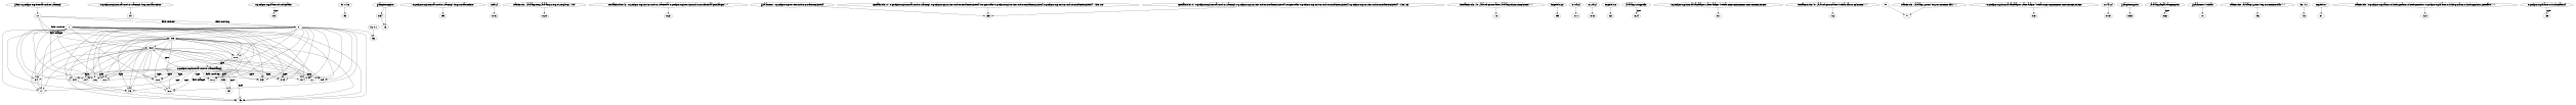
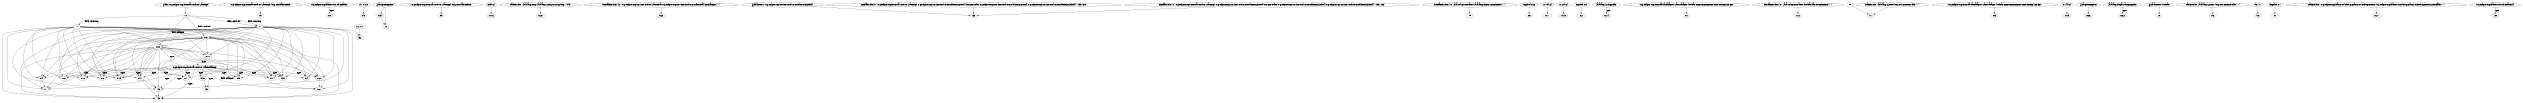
  digraph {
    n1 [label="@this: org.eclipse.osgi.internal.resolver.StateImpl"]
    n2 [label=r0]
    n3 [label="$r22"]
    n4 [label="$z5"]
    n5 [label=1]
    n6 [label=0]
    n7 [label="$r5"]
    n8 [label="$r21"]
    n9 [label="$r31"]
    n10 [label="$z4"]
    n11 [label="$r4"]
    n12 [label="$r19"]
    n13 [label=r1]
    n14 [label="$r7"]
    n15 [label=r43]
    n16 [label="$r41"]
    n17 [label="$r12"]
    n18 [label=r42]
    n19 [label="$r6"]
    n20 [label="$r20"]
    n21 [label="$r10"]
    n22 [label="$r8"]
    n23 [label="$r14"]
    n24 [label=i32]
    n25 [label="org.eclipse.osgi.internal.resolver.StateDeltaImpl"]
    n26 [label="<org.eclipse.osgi.internal.resolver.StateImpl: long cumulativeTime>"]
    n27 [label="$l7"]
    n28 [label="$r30"]
    n29 [label=r37]
    n30 [label="org.eclipse.osgi.framework.util.Headers"]
    n31 [label="$r9"]
    n32 [label="$l7 + l13"]
    n33 [label="$l8"]
    n34 [label="@caughtexception"]
    n35 [label="$r34"]
    n36 [label=r3]
    n37 [label="<org.eclipse.osgi.internal.resolver.StateImpl: long cumulativeTime>"]
    n38 [label="$l9"]
    n39 [label="r39[i12]"]
    n40 [label="$r16"]
    n41 [label="staticinvoke <java.lang.Long: java.lang.String toString(long)>($l9)"]
    n42 [label="$r28"]
    n43 [label="interfaceinvoke r42.<org.eclipse.osgi.service.resolver.StateDelta: org.eclipse.osgi.service.resolver.BundleDelta[] getChanges()>()"]
    n44 [label="$r23"]
    n45 [label="@parameter1: org.eclipse.osgi.service.resolver.BundleDescription[]"]
    n46 [label=r35]
    n47 [label="interfaceinvoke r40.<java.util.Enumeration: java.lang.Object nextElement()>()"]
    n48 [label=r5]
    n49 [label="lengthof $r23"]
    n50 [label="$i5"]
    n51 [label="$r10[i12]"]
    n52 [label="$r11"]
    n53 [label="$r12[i12]"]
    n54 [label="$r13"]
    n55 [label="lengthof $r8"]
    n56 [label="$i2"]
    n57 [label="java.lang.StringBuffer"]
    n58 [label="$r24"]
    n59 [label="<org.eclipse.osgi.internal.baseadaptor.StateManager: boolean DEBUG_PLATFORM_ADMIN_RESOLVER>"]
    n60 [label="$z1"]
    n61 [label="interfaceinvoke r40.<java.util.Enumeration: boolean hasMoreElements()>()"]
    n62 [label="$z2"]
    n63 [label="0L"]
    n64 [label=l11]
    n65 [label="<org.eclipse.osgi.internal.baseadaptor.StateManager: boolean DEBUG_PLATFORM_ADMIN_RESOLVER>"]
    n66 [label="$z3"]
    n67 [label="$r14[i12]"]
    n68 [label="$r15"]
    n69 [label="@caughtexception"]
    n70 [label="$r33"]
    n71 [label="specialinvoke r0.<org.eclipse.osgi.internal.resolver.StateImpl: org.eclipse.osgi.service.resolver.BundleDescription[] mergeBundles(org.eclipse.osgi.service.resolver.BundleDescription[],org.eclipse.osgi.service.resolver.BundleDescription[])>(r35, r38)"]
    n72 [label="i12 + 1"]
    n73 [label="java.lang.IllegalStateException"]
    n74 [label="$r32"]
    n75 [label="@parameter0: boolean"]
    n76 [label=z0]
    n77 [label="staticinvoke <java.lang.System: long currentTimeMillis()>()"]
    n78 [label="$l6"]
    n79 [label="$l6 - l11"]
    n80 [label=l13]
    n81 [label="lengthof $r7"]
    n82 [label="$i1"]
    n83 [label="staticinvoke <java.lang.System: long currentTimeMillis()>()"]
    n84 [label="staticinvoke <org.eclipse.osgi.framework.debug.FrameworkDebugOptions: org.eclipse.osgi.framework.debug.FrameworkDebugOptions getDefault()>()"]
    n85 [label="$r27"]
    n86 [label="org.eclipse.osgi.framework.util.Headers[]"]
    n87 [label=r39]
    n88 [label="specialinvoke r0.<org.eclipse.osgi.internal.resolver.StateImpl: org.eclipse.osgi.service.resolver.BundleDescription[] mergeBundles(org.eclipse.osgi.service.resolver.BundleDescription[],org.eclipse.osgi.service.resolver.BundleDescription[])>(r35, r36)"]
    n1 -> n2
    n2 -> n3 [label="field: changes"]
    n2 -> n4 [label="field: resolved"]
+   n2 -> n5 [label="field: resolving"]
    n2 -> n6 [label="field: resolved"]
    n2 -> n6 [label="field: resolving"]
    n3 -> n7
    n3 -> n8
    n3 -> n9
-   n3 -> n10
    n3 -> n11
    n3 -> n12
    n3 -> n13
    n3 -> n14
    n3 -> n15
    n3 -> n16
    n3 -> n17
    n3 -> n18
    n3 -> n19
    n3 -> n20
    n3 -> n21
    n3 -> n22
    n3 -> n23
    n4 -> n3
    n4 -> n7
    n4 -> n8
    n4 -> n9
    n4 -> n10
    n4 -> n11
    n4 -> n12
    n4 -> n13
    n4 -> n14
    n4 -> n15
    n4 -> n16
    n4 -> n17
    n4 -> n18
    n4 -> n20
    n4 -> n21
    n4 -> n22
    n4 -> n23
    n5 -> n4
    n5 -> n7
    n5 -> n9
    n5 -> n10
    n5 -> n11
    n5 -> n12
    n5 -> n13
    n5 -> n14
    n5 -> n15
    n5 -> n16
    n5 -> n17
    n5 -> n18
    n5 -> n19
    n5 -> n20
    n5 -> n21
    n5 -> n22
    n5 -> n23
    n6 -> n4
    n6 -> n7
    n6 -> n8
    n6 -> n9
    n6 -> n10
    n6 -> n11
    n6 -> n12
    n6 -> n13
    n6 -> n14
    n6 -> n15
    n6 -> n16
    n6 -> n17
    n6 -> n18
    n6 -> n19
    n6 -> n20
    n6 -> n21
    n6 -> n22
    n6 -> n23
    n6 -> n24
    n11 -> n13
    n16 -> n15
    n16 -> n18
    n18 -> n15
    n20 -> n8
    n21 -> n25 [label=type]
    n25 -> n3 [label=type]
    n25 -> n7 [label=type]
    n25 -> n8 [label="field: changes"]
-   n25 -> n9 [label="field: resolving"]
+   n25 -> n9 [label=type]
    n25 -> n10 [label=type]
    n25 -> n11 [label=type]
    n25 -> n12 [label=type]
    n25 -> n13 [label=type]
    n25 -> n14 [label=type]
    n25 -> n15 [label=type]
    n25 -> n16 [label=type]
    n25 -> n17 [label=type]
    n25 -> n18 [label=type]
    n25 -> n19 [label=type]
    n25 -> n20 [label=type]
    n25 -> n22 [label=type]
    n25 -> n23 [label=type]
    n25 -> n28 [label=type]
    n25 -> n29 [label=type]
    n26 -> n27
    n28 -> n29
    n30 -> n31 [label=type]
    n32 -> n33
    n34 -> n35
    n34 -> n36
    n35 -> n36
    n37 -> n38
    n39 -> n40
    n41 -> n42
    n43 -> n44
    n45 -> n46
    n47 -> n48
    n49 -> n50
    n51 -> n52
    n53 -> n54
    n55 -> n56
    n57 -> n58 [label=type]
    n59 -> n60
    n61 -> n62
    n63 -> n64
    n65 -> n66
    n67 -> n68
    n69 -> n70
    n71 -> n46
    n72 -> n24
    n73 -> n74 [label=type]
    n75 -> n76
    n77 -> n78
    n79 -> n80
    n81 -> n82
    n83 -> n64
    n84 -> n85
    n86 -> n87 [label=type]
    n88 -> n46
  }
